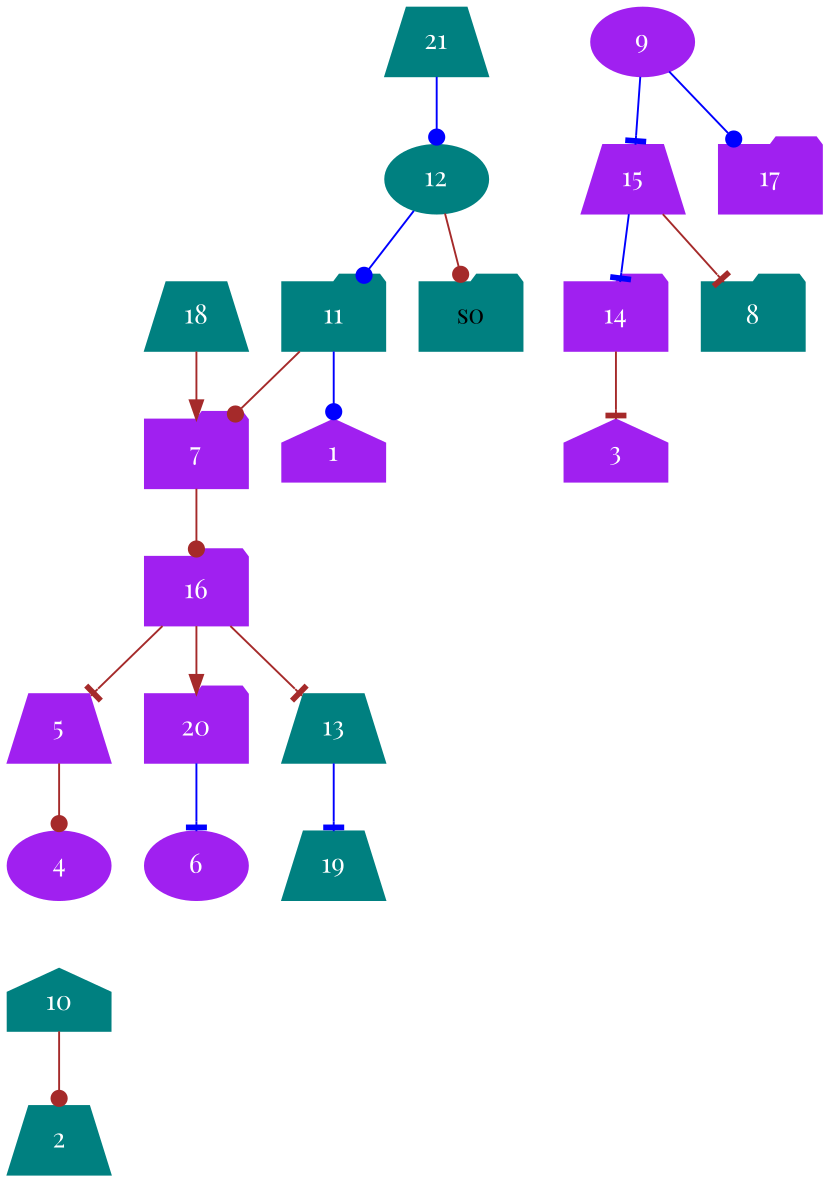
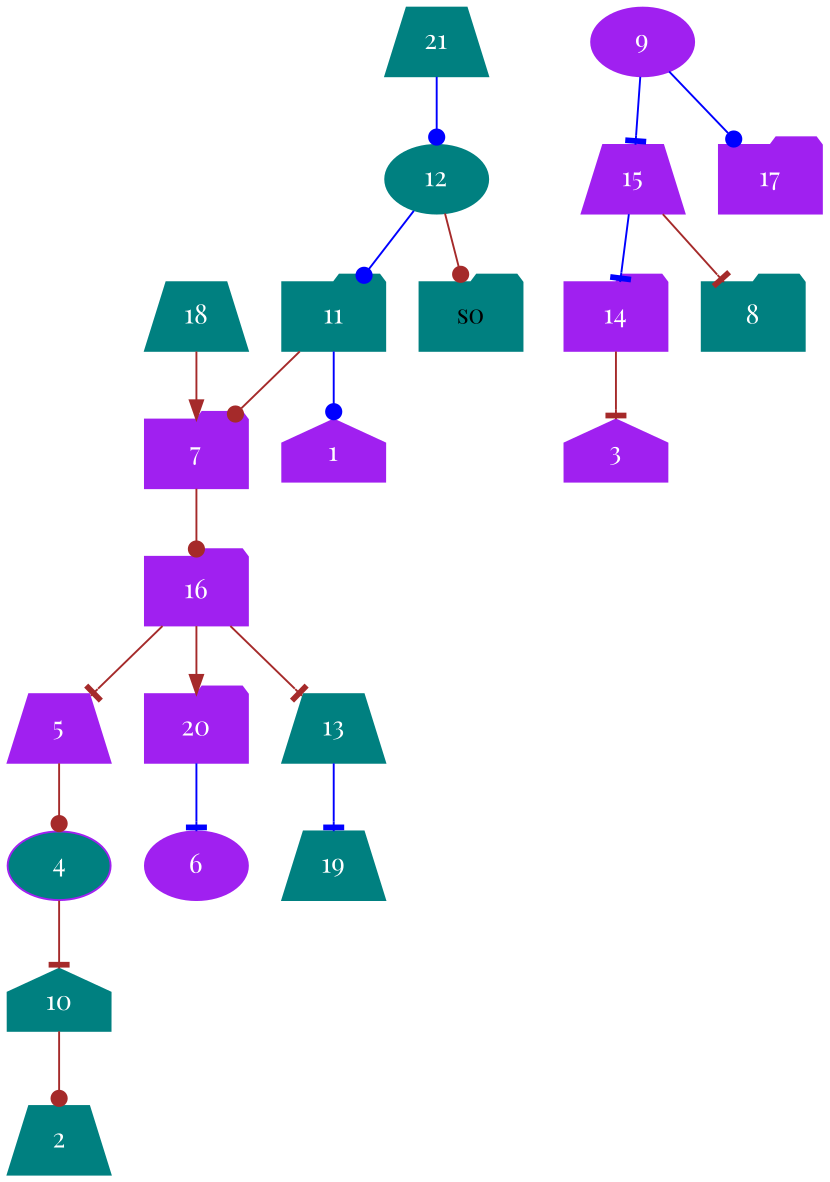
  digraph {
    fontname="Playfair Display"
    node [color=purple fontcolor=white fontname="Playfair Display" shape=folder style=filled]
    edge [arrowhead=dot color=brown fontname="Playfair Display"]
    11 [color=teal]
    1 [shape=house]
    7
    18 [color=teal shape=trapezium]
    10 [color=teal shape=house]
    2 [color=teal shape=trapezium]
    3 [shape=house]
    14
    5 [shape=trapezium]
-   4 [shape=ellipse]
+   4 [shape=ellipse fillcolor=teal]
    16
    20
    13 [color=teal shape=trapezium]
    6 [shape=ellipse]
    19 [color=teal shape=trapezium]
    15 [shape=trapezium]
    8 [color=teal]
    21 [color=teal shape=trapezium]
    12 [color=teal shape=ellipse]
    9 [shape=ellipse]
    17
    s0 [color=teal fontcolor=black]
    11 -> 1 [color=blue]
    11 -> 7
    7 -> 16
    18 -> 7 [arrowhead=normal]
    10 -> 2
    14 -> 3 [arrowhead=tee]
    5 -> 4
+   4 -> 10 [arrowhead=tee]
    16 -> 5 [arrowhead=tee]
    16 -> 20 [arrowhead=normal]
    16 -> 13 [arrowhead=tee]
    20 -> 6 [arrowhead=tee color=blue]
    13 -> 19 [arrowhead=tee color=blue]
    15 -> 14 [arrowhead=tee color=blue]
    15 -> 8 [arrowhead=tee]
    21 -> 12 [color=blue]
    12 -> 11 [color=blue]
    12 -> s0
    9 -> 15 [arrowhead=tee color=blue]
    9 -> 17 [color=blue]
  }
